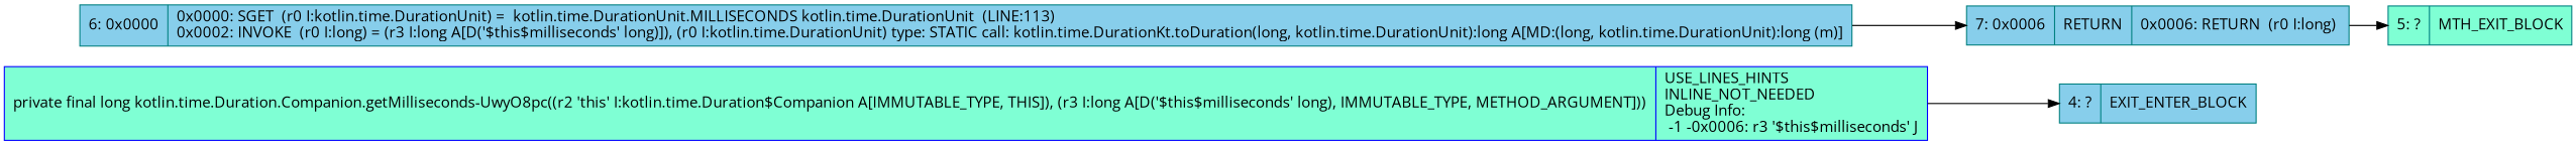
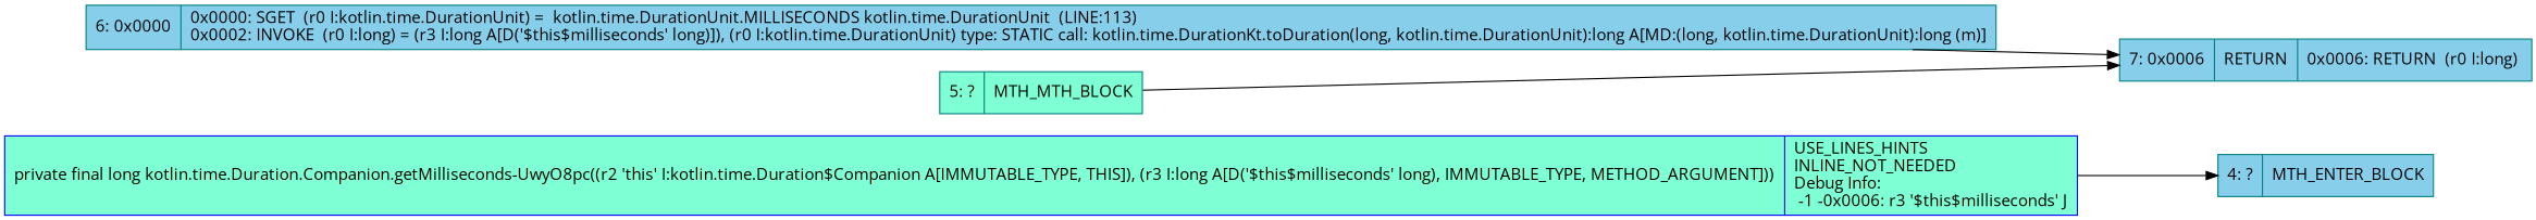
  digraph {
    fontname="Open Sans"
    rankdir=LR
    node [color=teal fillcolor=skyblue fontname="Open Sans" shape=record style=filled]
    edge [fontname="Open Sans"]
-   n1 [label="{4\:\ ?|EXIT_ENTER_BLOCK\l}"]
+   n1 [label="{4\:\ ?|MTH_ENTER_BLOCK\l}"]
    n2 [label="{6\:\ 0x0000|0x0000: SGET  (r0 I:kotlin.time.DurationUnit) =  kotlin.time.DurationUnit.MILLISECONDS kotlin.time.DurationUnit  (LINE:113)\l0x0002: INVOKE  (r0 I:long) = (r3 I:long A[D('$this$milliseconds' long)]), (r0 I:kotlin.time.DurationUnit) type: STATIC call: kotlin.time.DurationKt.toDuration(long, kotlin.time.DurationUnit):long A[MD:(long, kotlin.time.DurationUnit):long (m)]\l}"]
    n3 [label="{7\:\ 0x0006|RETURN\l|0x0006: RETURN  (r0 I:long) \l}"]
-   n4 [fillcolor=aquamarine label="{5\:\ ?|MTH_EXIT_BLOCK\l}"]
+   n4 [fillcolor=aquamarine label="{5\:\ ?|MTH_MTH_BLOCK\l}"]
    n5 [color=blue fillcolor=aquamarine label="{private final long kotlin.time.Duration.Companion.getMilliseconds\-UwyO8pc((r2 'this' I:kotlin.time.Duration$Companion A[IMMUTABLE_TYPE, THIS]), (r3 I:long A[D('$this$milliseconds' long), IMMUTABLE_TYPE, METHOD_ARGUMENT]))  | USE_LINES_HINTS\lINLINE_NOT_NEEDED\lDebug Info:\l  \-1 \-0x0006: r3 '$this$milliseconds' J\l}"]
    n2 -> n3
-   n3 -> n4
+   n4 -> n3
    n5 -> n1
  }
